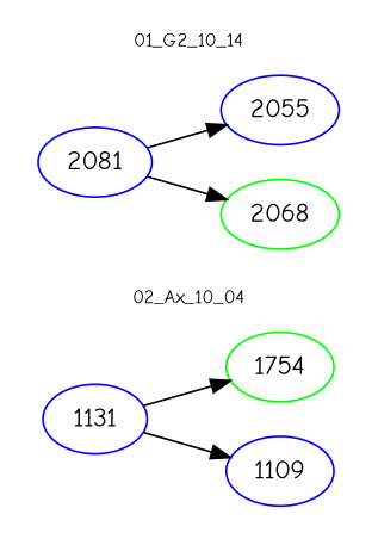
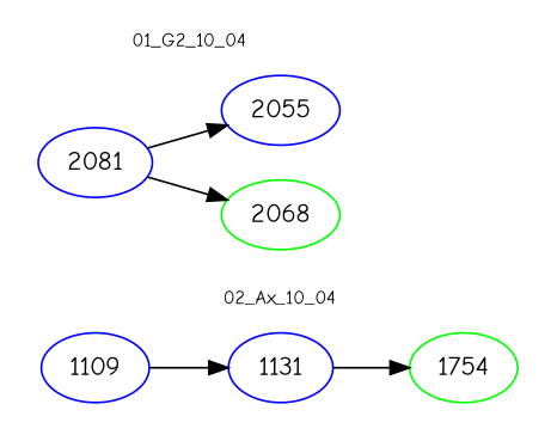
  digraph {
    fontname="Comic Neue"
    rankdir=LR
    node [color=blue fontname="Comic Neue"]
    edge [color=black fontname="Comic Neue"]
    n1 [label=1131]
    n2 [label=1109]
    n3 [color=green label=1754]
    n4 [label=2081]
    n5 [color=green label=2068]
    n6 [label=2055]
    subgraph cluster_1 {
      color=white
      fontsize=10
      label="02_Ax_10_04"
      n1
      n2
      n3
    }
    subgraph cluster_2 {
      color=white
      fontsize=10
-     label="01_G2_10_14"
+     label="01_G2_10_04"
      n4
      n5
      n6
    }
-   n1 -> n2
+   n2 -> n1
    n1 -> n3
    n4 -> n5
    n4 -> n6
  }
